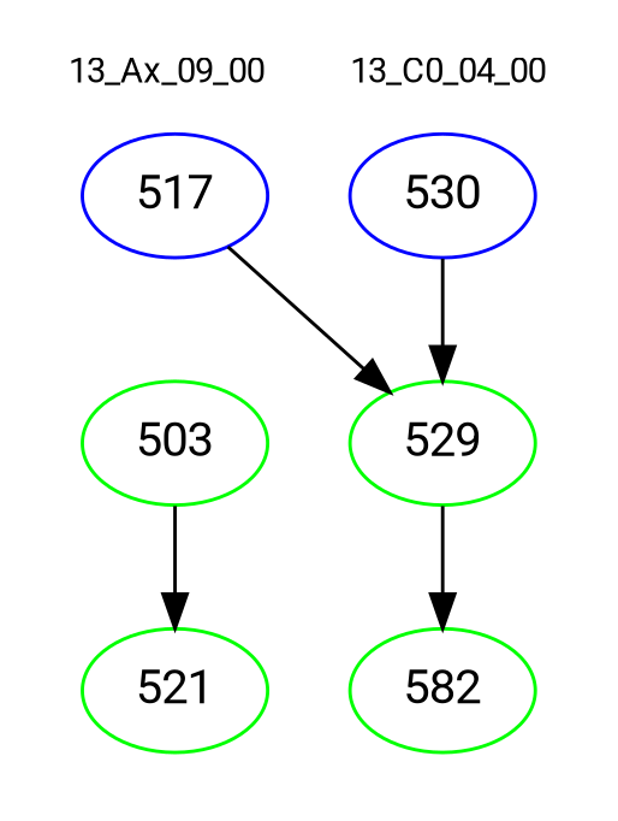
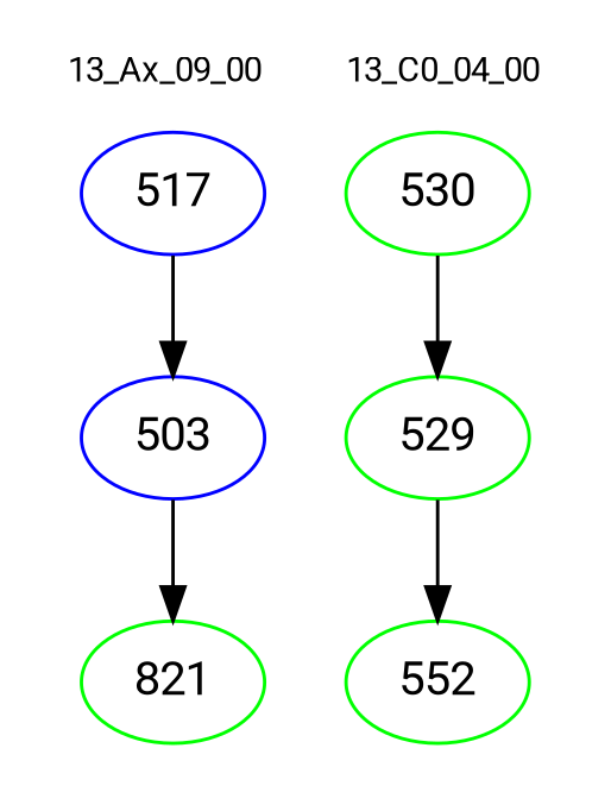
  digraph {
    fontname=Roboto
    node [color=blue fontname=Roboto]
    edge [color=black fontname=Roboto]
    n1 [label=517]
-   n2 [color=green label=503]
-   n3 [color=green label=521]
-   n4 [label=530]
+   n2 [label=503]
+   n3 [color=green label=821]
+   n4 [color=green label=530]
    n5 [color=green label=529]
-   n6 [color=green label=582]
+   n6 [color=green label=552]
    subgraph cluster_1 {
      color=white
      fontsize=10
      label="13_Ax_09_00"
      n1
      n2
      n3
    }
    subgraph cluster_2 {
      color=white
      fontsize=10
      label="13_C0_04_00"
      n4
      n5
      n6
    }
-   n1 -> n5
+   n1 -> n2
    n2 -> n3
    n4 -> n5
    n5 -> n6
  }
